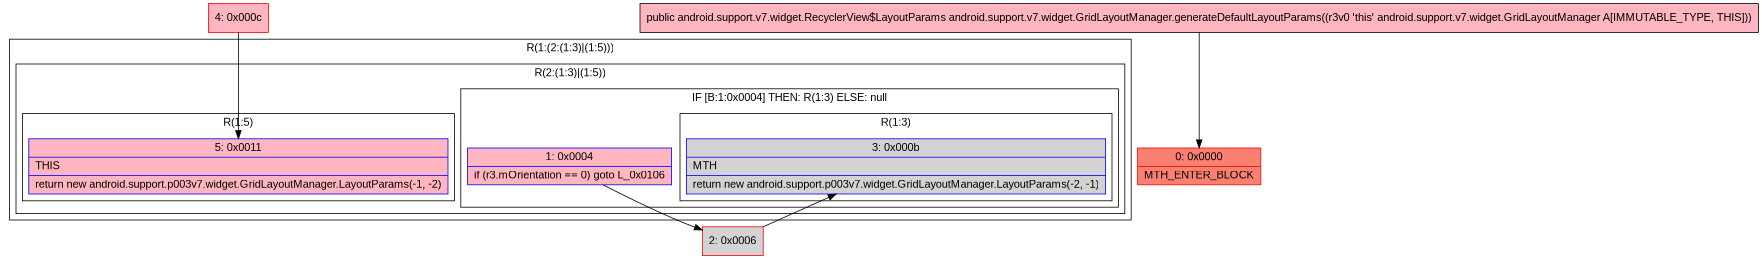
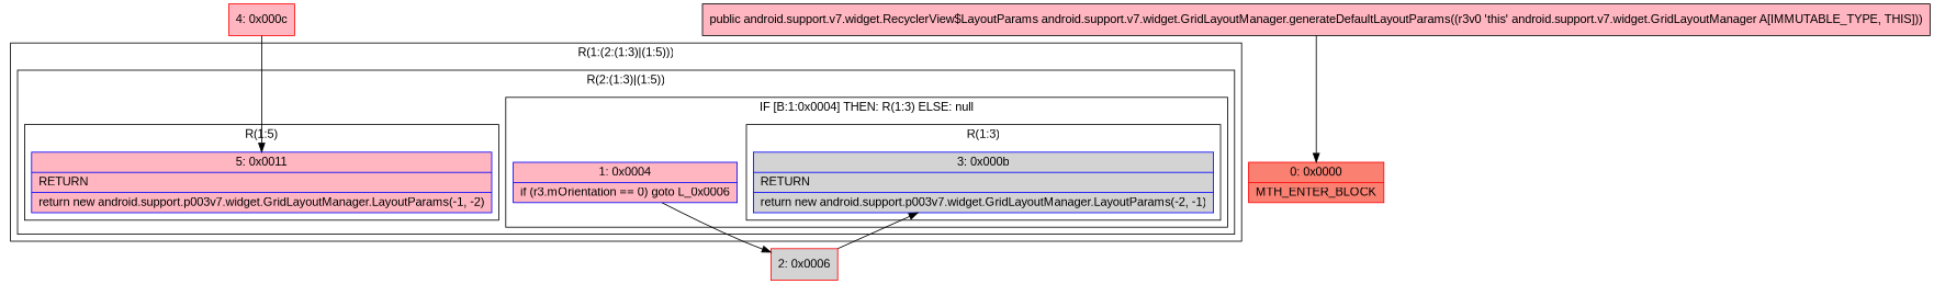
  digraph {
    fontname="Liberation Sans"
    node [color=blue fillcolor=lightpink fontname="Liberation Sans" shape=record style=filled]
    edge [fontname="Liberation Sans"]
-   n1 [fillcolor=lightgrey label="{3\:\ 0x000b|MTH\l|return new android.support.p003v7.widget.GridLayoutManager.LayoutParams(\-2, \-1)\l}"]
-   n2 [label="{1\:\ 0x0004|if (r3.mOrientation == 0) goto L_0x0106\l}"]
-   n3 [label="{5\:\ 0x0011|THIS\l|return new android.support.p003v7.widget.GridLayoutManager.LayoutParams(\-1, \-2)\l}"]
+   n1 [fillcolor=lightgrey label="{3\:\ 0x000b|RETURN\l|return new android.support.p003v7.widget.GridLayoutManager.LayoutParams(\-2, \-1)\l}"]
+   n2 [label="{1\:\ 0x0004|if (r3.mOrientation == 0) goto L_0x0006\l}"]
+   n3 [label="{5\:\ 0x0011|RETURN\l|return new android.support.p003v7.widget.GridLayoutManager.LayoutParams(\-1, \-2)\l}"]
    n4 [color=red fillcolor=lightgrey label="{2\:\ 0x0006}"]
    n5 [color=red label="{4\:\ 0x000c}"]
    n6 [color=red fillcolor=salmon label="{0\:\ 0x0000|MTH_ENTER_BLOCK\l}"]
    n7 [label="{public android.support.v7.widget.RecyclerView$LayoutParams android.support.v7.widget.GridLayoutManager.generateDefaultLayoutParams((r3v0 'this' android.support.v7.widget.GridLayoutManager A[IMMUTABLE_TYPE, THIS])) }" color=""]
    subgraph cluster_1 {
      label="R(1:(2:(1:3)|(1:5)))"
      subgraph cluster_2 {
        label="R(2:(1:3)|(1:5))"
        subgraph cluster_3 {
          label="IF [B:1:0x0004] THEN: R(1:3) ELSE: null"
          n2
          subgraph cluster_4 {
            label="R(1:3)"
            n1
          }
        }
        subgraph cluster_5 {
          label="R(1:5)"
          n3
        }
      }
    }
    n2 -> n4
    n4 -> n1
    n5 -> n3
    n7 -> n6
  }
